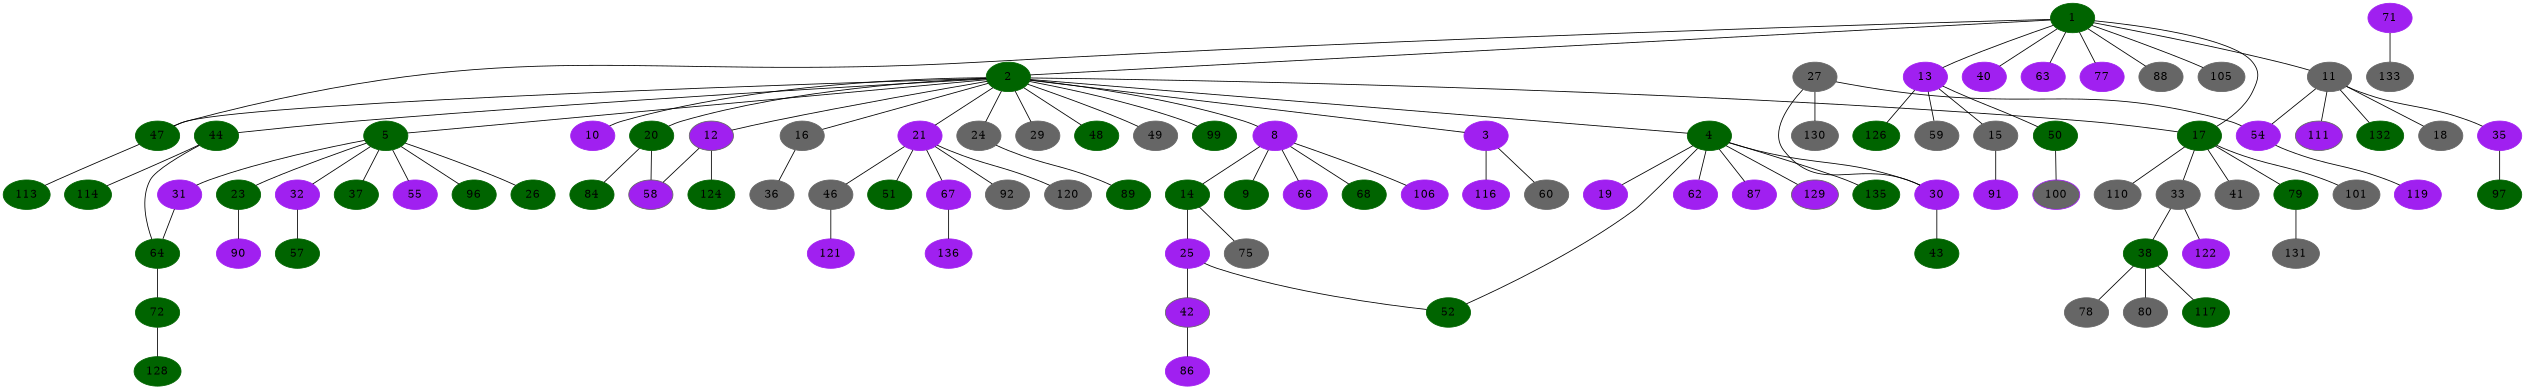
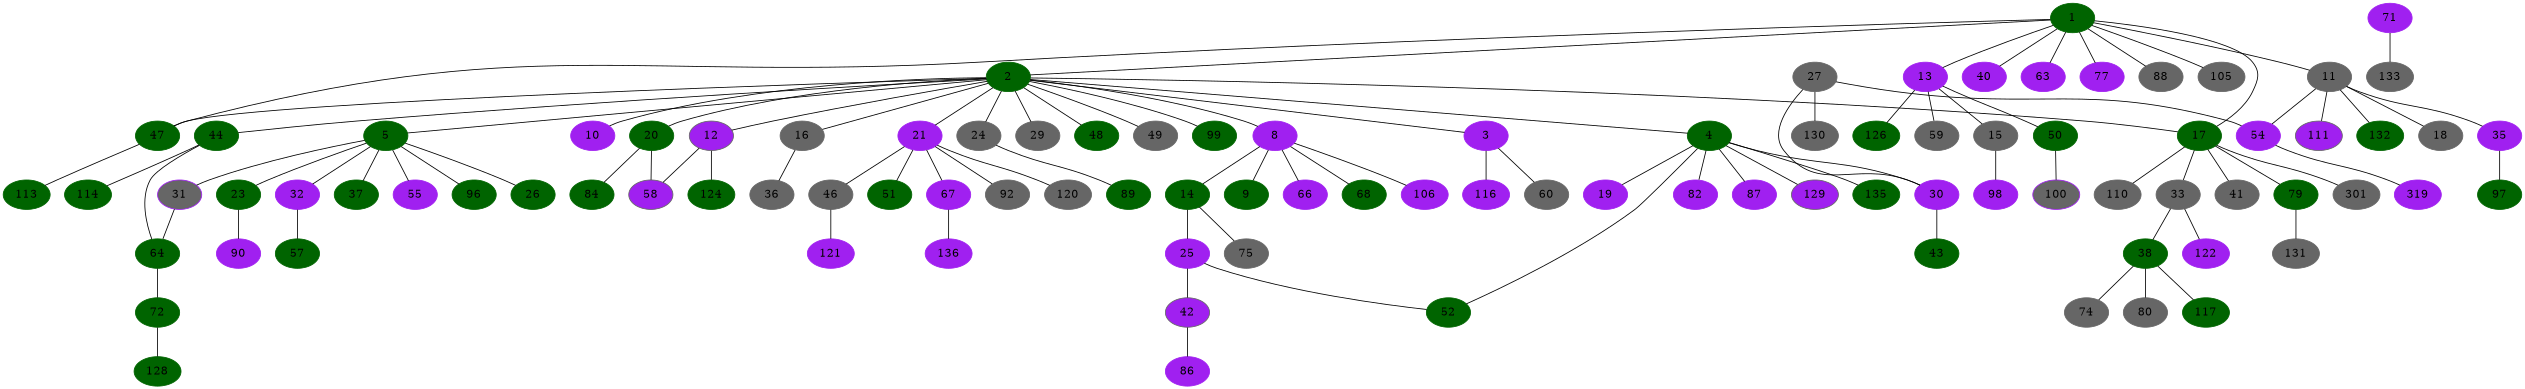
  graph {
    node [color=darkgreen style=filled]
    1 [super="+7"]
    2 [super="+108"]
    11 [color=gray40 super="+78"]
    13 [color=purple super="+76"]
    17 [super="+28"]
    40 [color=purple]
    47 [super="+69"]
    63 [color=purple]
    77 [color=purple]
    88 [color=gray40]
    105 [color=gray40]
    3 [color=purple super="+6"]
    4 [super="+134"]
    5 [super="+98"]
    8 [color=purple super="+104"]
    10 [color=purple]
    12 [color=gray40 fillcolor=purple super="+39"]
    16 [color=gray40]
    20
    21 [color=purple super="+22"]
    24 [color=gray40 super="+112"]
    29 [color=gray40]
    44 [super="+83"]
    48
    49 [color=gray40]
    99
    18 [color=gray40]
    35 [color=purple]
    111 [color=gray40 fillcolor=purple]
    132
    54 [color=purple]
    15 [color=gray40 super="+73"]
    50
    59 [color=gray40]
    126
    33 [color=gray40 super="+34"]
    41 [color=gray40]
    79
-   101 [color=gray40]
+   101 [color=gray40 label=301]
    110 [color=gray40]
    113
    60 [color=gray40]
    116 [color=purple]
    19 [color=purple]
    30 [color=purple super="+118"]
    52
-   62 [color=purple]
+   62 [color=purple label=82]
    87 [color=purple]
    129 [color=gray40 fillcolor=purple]
    135
    23 [super="+56"]
    26 [super="+102"]
-   31 [color=purple super="+127"]
+   31 [color=purple super="+127" fillcolor=gray40]
    32 [color=purple]
    37 [super="+53"]
    55 [color=purple super="+109"]
    96
    9
    14 [super="+70"]
    66 [color=purple]
    68
    106 [color=purple]
    58 [color=gray40 fillcolor=purple]
    124
    36 [color=gray40]
    84 [super="+95"]
    46 [color=gray40]
    51
    67 [color=purple]
    n70 [color=gray40 label=92]
    120 [color=gray40]
    89
    64 [super="+93"]
    114
    38
    122 [color=purple]
    43 [super="+94"]
    90 [color=purple]
    57
    25 [color=purple]
    75 [color=gray40]
    27 [color=gray40 super="+107"]
    130 [color=gray40]
    97
-   91 [color=purple]
+   91 [color=purple label=98]
    100 [color=purple fillcolor=gray40 super="+125"]
    42 [color=gray40 fillcolor=purple super="+81"]
    131 [color=gray40]
    121 [color=purple]
    136 [color=purple]
    86 [color=purple]
-   119 [color=purple]
+   119 [color=purple label=319]
    72
-   74 [color=gray40 label=78]
+   74 [color=gray40]
    80 [color=gray40 super="+92"]
    117
    71 [color=purple super="+123"]
    133 [color=gray40]
    128
    1 -- 2
    1 -- 11
    1 -- 13
    1 -- 17
    1 -- 40
    1 -- 47
    1 -- 63
    1 -- 77
    1 -- 88
    1 -- 105
    2 -- 17
    2 -- 47
    2 -- 3
    2 -- 4
    2 -- 5
    2 -- 8
    2 -- 10
    2 -- 12
    2 -- 16
    2 -- 20
    2 -- 21
    2 -- 24
    2 -- 29
    2 -- 44
    2 -- 48
    2 -- 49
    2 -- 99
    11 -- 18
    11 -- 35
    11 -- 111
    11 -- 132
    11 -- 54
    13 -- 15
    13 -- 50
    13 -- 59
    13 -- 126
    17 -- 33
    17 -- 41
    17 -- 79
    17 -- 101
    17 -- 110
    47 -- 113
    3 -- 60
    3 -- 116
    4 -- 19
    4 -- 30
    4 -- 52
    4 -- 62
    4 -- 87
    4 -- 129
    4 -- 135
    5 -- 23
    5 -- 26
    5 -- 31
    5 -- 32
    5 -- 37
    5 -- 55
    5 -- 96
    8 -- 9
    8 -- 14
    8 -- 66
    8 -- 68
    8 -- 106
    12 -- 58
    12 -- 124
    16 -- 36
    20 -- 58
    20 -- 84
    21 -- 46
    21 -- 51
    21 -- 67
    21 -- n70
    21 -- 120
    24 -- 89
    44 -- 64
    44 -- 114
    35 -- 97
    54 -- 119
    15 -- 91
    50 -- 100
    33 -- 38
    33 -- 122
    79 -- 131
    30 -- 43
    23 -- 90
    31 -- 64
    32 -- 57
    14 -- 25
    14 -- 75
    46 -- 121
    67 -- 136
    64 -- 72
    38 -- 74
    38 -- 80
    38 -- 117
    25 -- 52
    25 -- 42
    27 -- 54
    27 -- 30
    27 -- 130
    42 -- 86
    72 -- 128
    71 -- 133
  }
